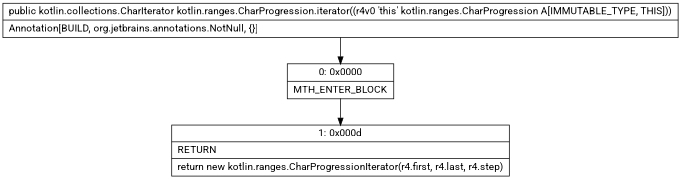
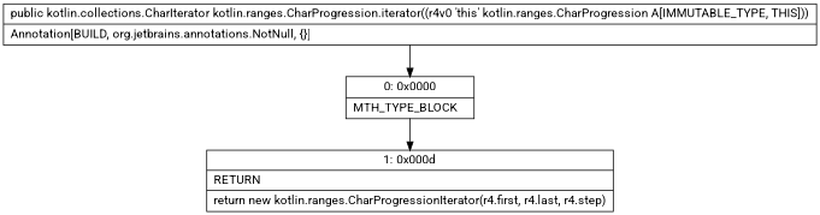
  digraph {
    fontname=Roboto
    node [shape=record fontname=Roboto]
    edge [fontname=Roboto]
-   n1 [label="{0\:\ 0x0000|MTH_ENTER_BLOCK\l}"]
+   n1 [label="{0\:\ 0x0000|MTH_TYPE_BLOCK\l}"]
    n2 [label="{1\:\ 0x000d|RETURN\l|return new kotlin.ranges.CharProgressionIterator(r4.first, r4.last, r4.step)\l}"]
    n3 [label="{public kotlin.collections.CharIterator kotlin.ranges.CharProgression.iterator((r4v0 'this' kotlin.ranges.CharProgression A[IMMUTABLE_TYPE, THIS]))  | Annotation[BUILD, org.jetbrains.annotations.NotNull, \{\}]\l}"]
    n1 -> n2
    n3 -> n1
  }
